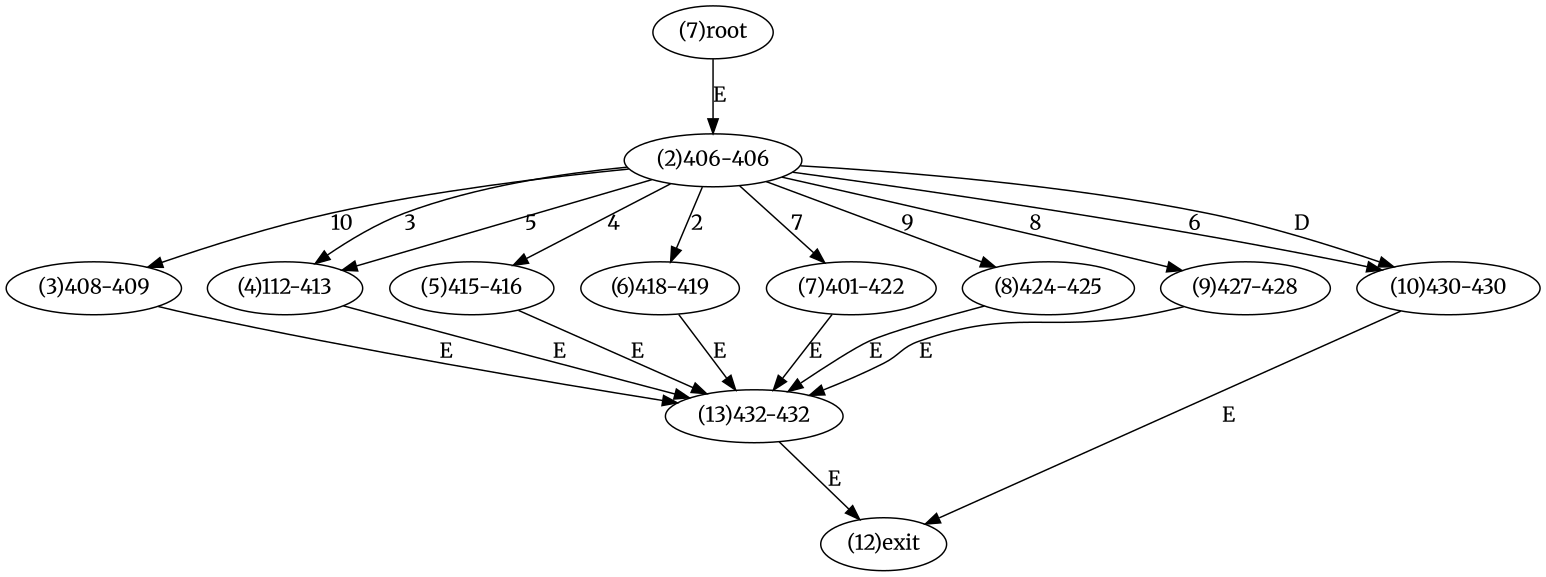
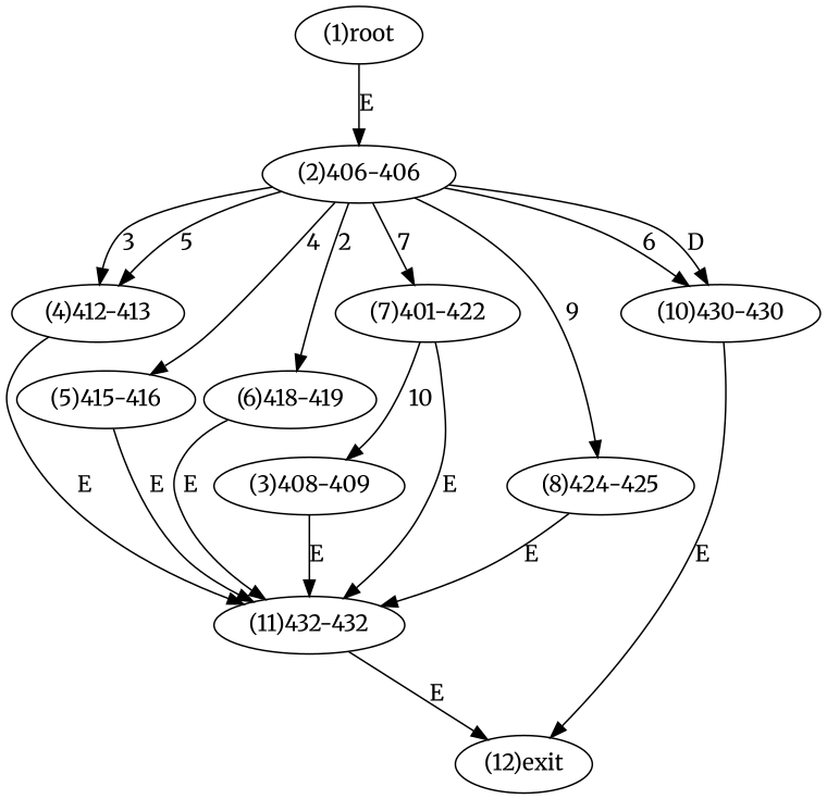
  digraph {
    fontname=Merriweather
    node [fontname=Merriweather]
    edge [fontname=Merriweather]
-   n1 [label="(7)root"]
+   n1 [label="(1)root"]
    n2 [label="(2)406-406"]
    n3 [label="(3)408-409"]
-   n4 [label="(4)112-413"]
+   n4 [label="(4)412-413"]
    n5 [label="(5)415-416"]
    n6 [label="(6)418-419"]
    n7 [label="(7)401-422"]
    n8 [label="(8)424-425"]
-   n9 [label="(9)427-428"]
    n10 [label="(10)430-430"]
-   n11 [label="(13)432-432"]
+   n11 [label="(11)432-432"]
    n12 [label="(12)exit"]
    n1 -> n2 [label=E]
-   n2 -> n3 [label=10]
+   n7 -> n3 [label=10]
    n2 -> n4 [label=3]
    n2 -> n4 [label=5]
    n2 -> n5 [label=4]
    n2 -> n6 [label=2]
    n2 -> n7 [label=7]
    n2 -> n8 [label=9]
-   n2 -> n9 [label=8]
    n2 -> n10 [label=6]
    n2 -> n10 [label=D]
    n3 -> n11 [label=E]
    n4 -> n11 [label=E]
    n5 -> n11 [label=E]
    n6 -> n11 [label=E]
    n7 -> n11 [label=E]
    n8 -> n11 [label=E]
-   n9 -> n11 [label=E]
    n10 -> n12 [label=E]
    n11 -> n12 [label=E]
  }
